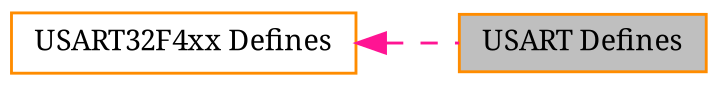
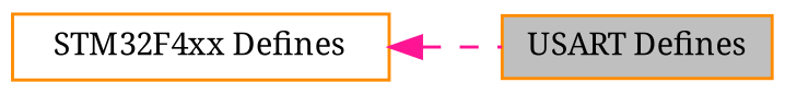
  digraph {
    rankdir=LR
    fontname="Noto Serif"
    node [color=darkorange fontname="Noto Serif" fontsize=10 shape=record style=filled]
-   n1 [fillcolor=white height=0.2 label="USART32F4xx Defines" width=0.4]
+   n1 [fillcolor=white height=0.2 label="STM32F4xx Defines" width=0.4]
    n2 [fillcolor=grey75 fontcolor=black height=0.2 label="USART Defines" width=0.4]
    n1 -> n2 [color=deeppink dir=back fontname="Noto Serif" fontsize=10 labelfontname=Helvetica labelfontsize=10 shape=plaintext style=dashed]
  }
